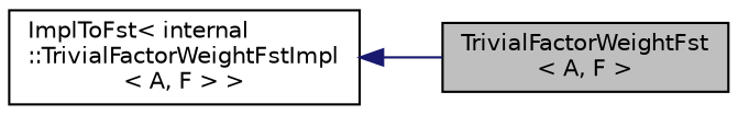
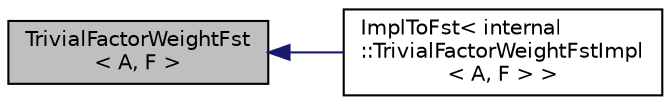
  digraph {
    rankdir=LR
    node [color=black fontname=Helvetica fontsize=10 shape=record style=filled]
    n1 [fillcolor=grey75 fontcolor=black height=0.2 label="TrivialFactorWeightFst\l\< A, F \>" width=0.4]
    n2 [fillcolor=white height=0.2 label="ImplToFst\< internal\l::TrivialFactorWeightFstImpl\l\< A, F \> \>" width=0.4]
-   n2 -> n1 [color=midnightblue dir=back fontname=Helvetica fontsize=10 labelfontname=Helvetica labelfontsize=10 style=solid]
+   n1 -> n2 [color=midnightblue dir=back fontname=Helvetica fontsize=10 labelfontname=Helvetica labelfontsize=10 style=solid]
  }
